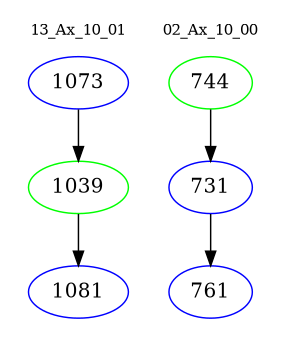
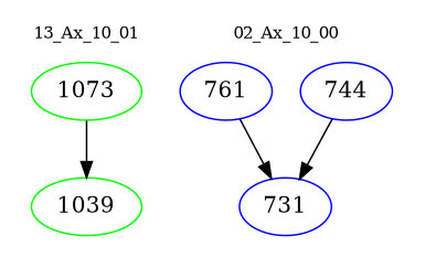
  digraph {
    node [color=green]
    edge [color=black]
-   n1 [color=blue label=1073]
+   n1 [label=1073]
    n2 [label=1039]
-   n3 [color=blue label=1081]
-   n4 [label=744]
+   n4 [color=blue label=744]
    n5 [color=blue label=731]
    n6 [color=blue label=761]
    subgraph cluster_1 {
      color=white
      fontsize=10
      label="13_Ax_10_01"
      n1
      n2
-     n3
    }
    subgraph cluster_2 {
      color=white
      fontsize=10
      label="02_Ax_10_00"
      n4
      n5
      n6
    }
    n1 -> n2
-   n2 -> n3
    n4 -> n5
-   n5 -> n6
+   n6 -> n5
  }
